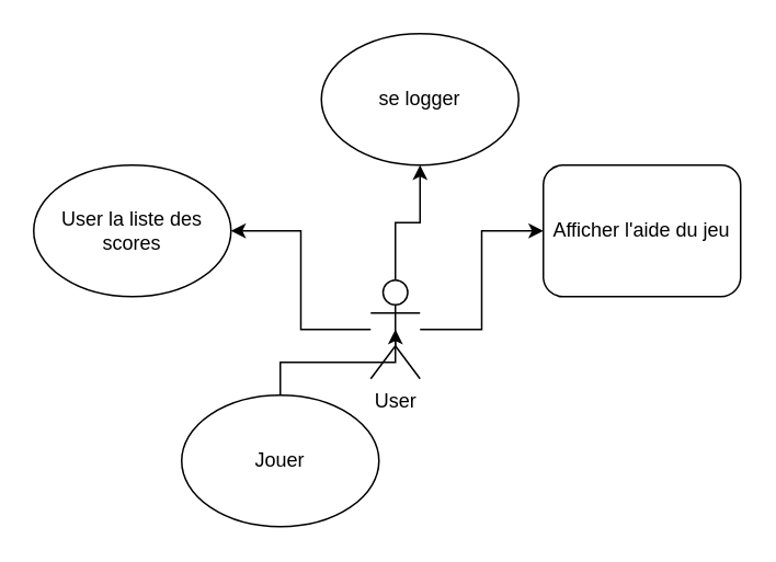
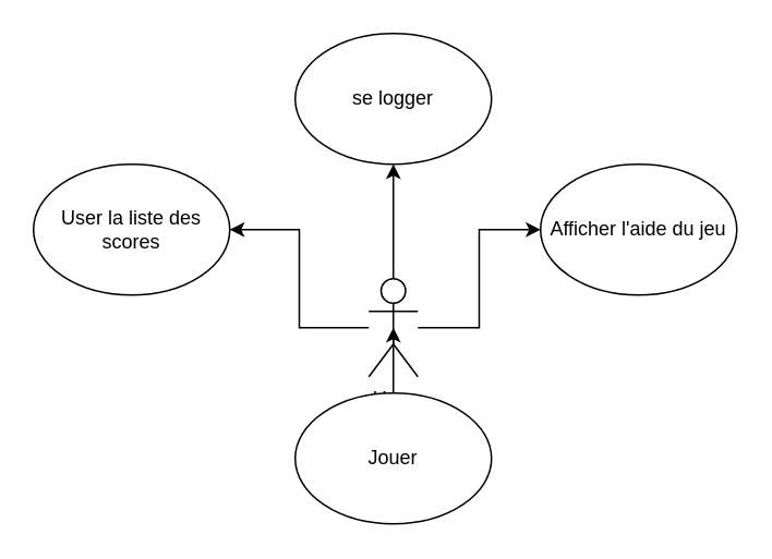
  <mxCell id="0" />
  <mxCell id="1" parent="0" />
- <mxCell id="2" value="se logger" style="ellipse;whiteSpace=wrap;html=1;" parent="1" vertex="1"><mxGeometry x="195" y="20" width="120" height="80" as="geometry" /></mxCell>
+ <mxCell id="2" value="se logger" style="ellipse;whiteSpace=wrap;html=1;" parent="1" vertex="1"><mxGeometry x="180" y="20" width="120" height="80" as="geometry" /></mxCell>
  <mxCell id="3" value="User la liste des scores" style="ellipse;whiteSpace=wrap;html=1;" parent="1" vertex="1"><mxGeometry x="20" y="100" width="120" height="80" as="geometry" /></mxCell>
- <mxCell id="4" value="Afficher l'aide du jeu" style="whiteSpace=wrap;html=1;rounded=1;" parent="1" vertex="1"><mxGeometry x="330" y="100" width="120" height="80" as="geometry" /></mxCell>
+ <mxCell id="4" value="Afficher l'aide du jeu" style="ellipse;whiteSpace=wrap;html=1;" parent="1" vertex="1"><mxGeometry x="330" y="100" width="120" height="80" as="geometry" /></mxCell>
  <mxCell id="5" style="edgeStyle=orthogonalEdgeStyle;rounded=0;orthogonalLoop=1;jettySize=auto;html=1;entryX=0.5;entryY=1;entryDx=0;entryDy=0;" parent="1" source="8" target="2" edge="1"><mxGeometry relative="1" as="geometry" /></mxCell>
  <mxCell id="6" style="edgeStyle=orthogonalEdgeStyle;rounded=0;orthogonalLoop=1;jettySize=auto;html=1;entryX=1;entryY=0.5;entryDx=0;entryDy=0;" parent="1" source="8" target="3" edge="1"><mxGeometry relative="1" as="geometry" /></mxCell>
  <mxCell id="7" style="edgeStyle=orthogonalEdgeStyle;rounded=0;orthogonalLoop=1;jettySize=auto;html=1;" parent="1" source="8" target="4" edge="1"><mxGeometry relative="1" as="geometry" /></mxCell>
  <mxCell id="8" value="User" style="shape=umlActor;verticalLabelPosition=bottom;labelBackgroundColor=#ffffff;verticalAlign=top;html=1;outlineConnect=0;" parent="1" vertex="1"><mxGeometry x="225" y="170" width="30" height="60" as="geometry" /></mxCell>
  <mxCell id="9" style="edgeStyle=orthogonalEdgeStyle;rounded=0;orthogonalLoop=1;jettySize=auto;html=1;entryX=0.5;entryY=0.5;entryDx=0;entryDy=0;entryPerimeter=0;" edge="1" parent="1" source="10" target="8"><mxGeometry relative="1" as="geometry" /></mxCell>
- <mxCell id="10" value="Jouer" style="ellipse;whiteSpace=wrap;html=1;" vertex="1" parent="1"><mxGeometry x="110" y="240" width="120" height="80" as="geometry" /></mxCell>
+ <mxCell id="10" value="Jouer" style="ellipse;whiteSpace=wrap;html=1;" vertex="1" parent="1"><mxGeometry x="180" y="240" width="120" height="80" as="geometry" /></mxCell>
